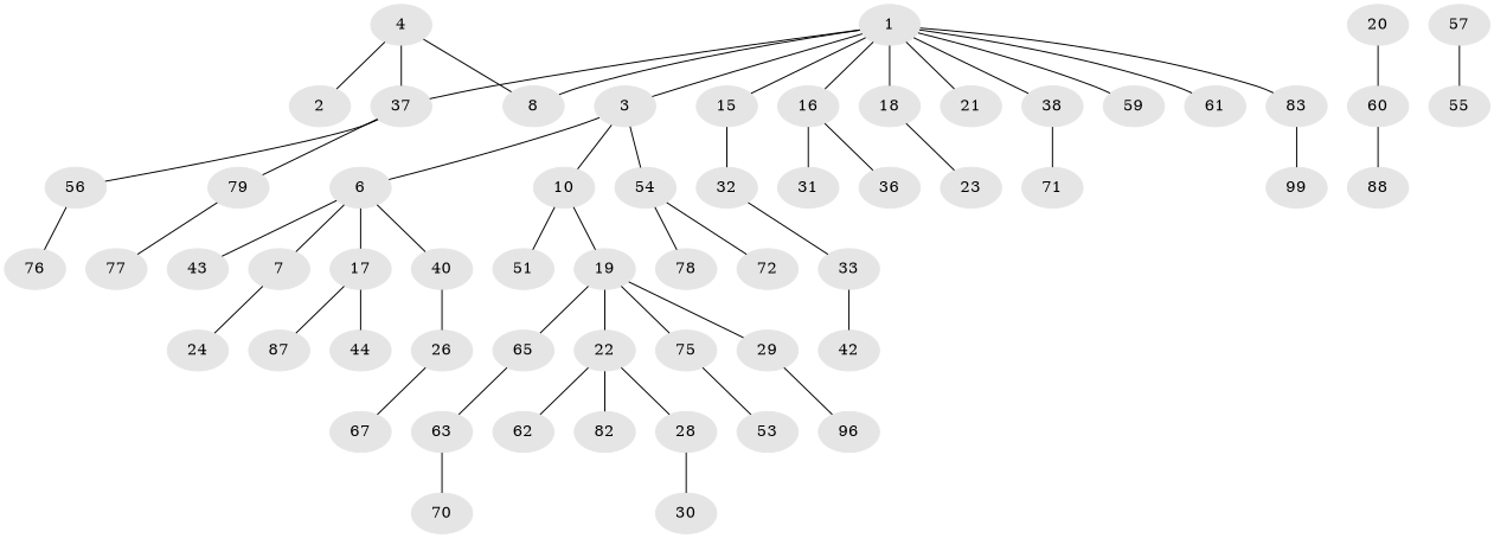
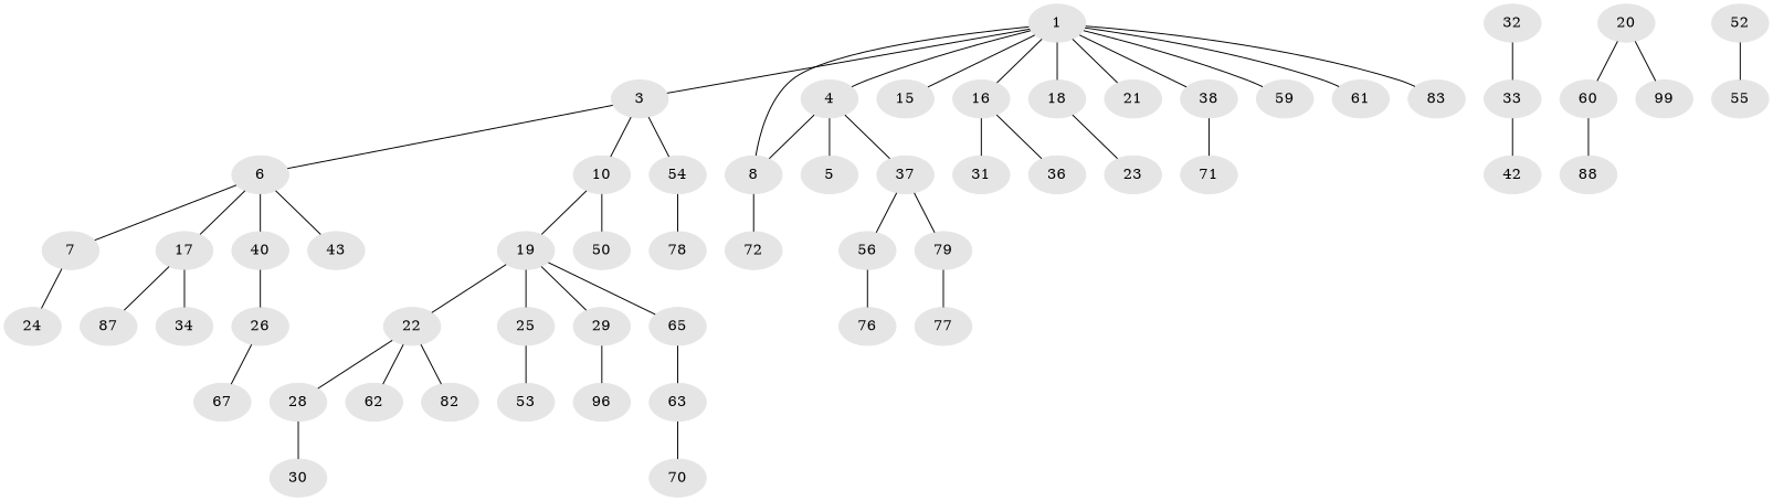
  graph {
    node [color=gray90 style=filled]
    1 [super="+2+9"]
    3 [super="+97+44"]
    4
    8
    15
    16 [super="+45"]
    18 [super="+90"]
    21 [super="+91"]
    38 [super="+47"]
    59
    61 [super="+75"]
    83
    6 [super="+11+12"]
    10 [super="+14"]
    54 [super="+65"]
-   5 [super="+58" label=2]
+   5 [super="+58"]
    37
    32 [super="+68+98"]
    31
    36
    23
    71
    7
    17
    40
    43
    19 [super="+85"]
-   50 [label=51]
+   50
    72
    78
    20
    60
    99
    56
    79
    24 [super="+39"]
    n37 [label=87]
-   34 [label=44]
+   34
    67 [super="+86"]
    26
    22
-   25 [super="+51" label=75]
+   25 [super="+51"]
    29
    n44 [label=65 super="+49+95+41"]
    33 [super="+66"]
    28
    62
    82
    53
    96
    63
    88
    30
    42 [super="+69"]
    70
    76
    77
-   52 [label=57]
+   52
    55
    1 -- 3
-   1 -- 37
+   1 -- 4
    1 -- 8
    1 -- 15
    1 -- 16
    1 -- 18
    1 -- 21
    1 -- 38
    1 -- 59
    1 -- 61
    1 -- 83
    3 -- 6
    3 -- 10
    3 -- 54
    4 -- 8
    4 -- 5
    4 -- 37
-   15 -- 32
    16 -- 31
    16 -- 36
    18 -- 23
    38 -- 71
    6 -- 7
    6 -- 17
    6 -- 40
    6 -- 43
    10 -- 19
    10 -- 50
-   54 -- 72
+   8 -- 72
    54 -- 78
    37 -- 56
    37 -- 79
    32 -- 33
    7 -- 24
    17 -- n37
    17 -- 34
    40 -- 26
    19 -- 22
    19 -- 25
    19 -- 29
    19 -- n44
    20 -- 60
-   83 -- 99
+   20 -- 99
    60 -- 88
    56 -- 76
    79 -- 77
    26 -- 67
    22 -- 28
    22 -- 62
    22 -- 82
    25 -- 53
    29 -- 96
    n44 -- 63
    33 -- 42
    28 -- 30
    63 -- 70
    52 -- 55
  }
